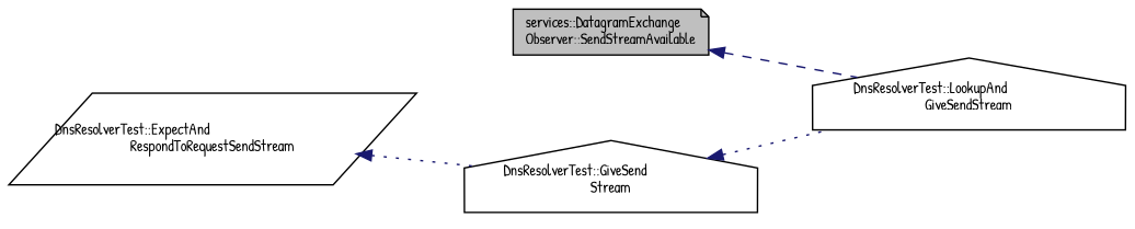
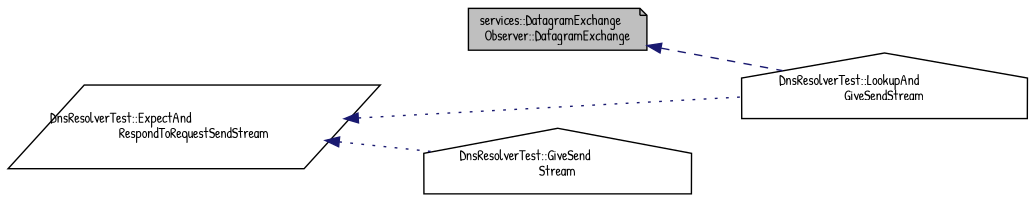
  digraph {
    fontname="Patrick Hand"
    rankdir=LR
    node [color=black fillcolor=white fontname="Patrick Hand" fontsize=10 shape=house style=filled]
    edge [color=midnightblue dir=back fontname="Patrick Hand" fontsize=10 labelfontname=Helvetica labelfontsize=10 style=dotted]
-   n1 [fillcolor=grey75 fontcolor=black height=0.2 label="services::DatagramExchange\lObserver::SendStreamAvailable" shape=note width=0.4]
+   n1 [fillcolor=grey75 fontcolor=black height=0.2 label="services::DatagramExchange\lObserver::DatagramExchange" shape=note width=0.4]
    n2 [height=0.2 label="DnsResolverTest::LookupAnd\lGiveSendStream" width=0.4]
    n3 [height=0.2 label="DnsResolverTest::ExpectAnd\lRespondToRequestSendStream" shape=parallelogram width=0.4]
    n4 [height=0.2 label="DnsResolverTest::GiveSend\lStream" width=0.4]
    n1 -> n2 [style=dashed]
    n3 -> n4
-   n4 -> n2
+   n3 -> n2
  }
